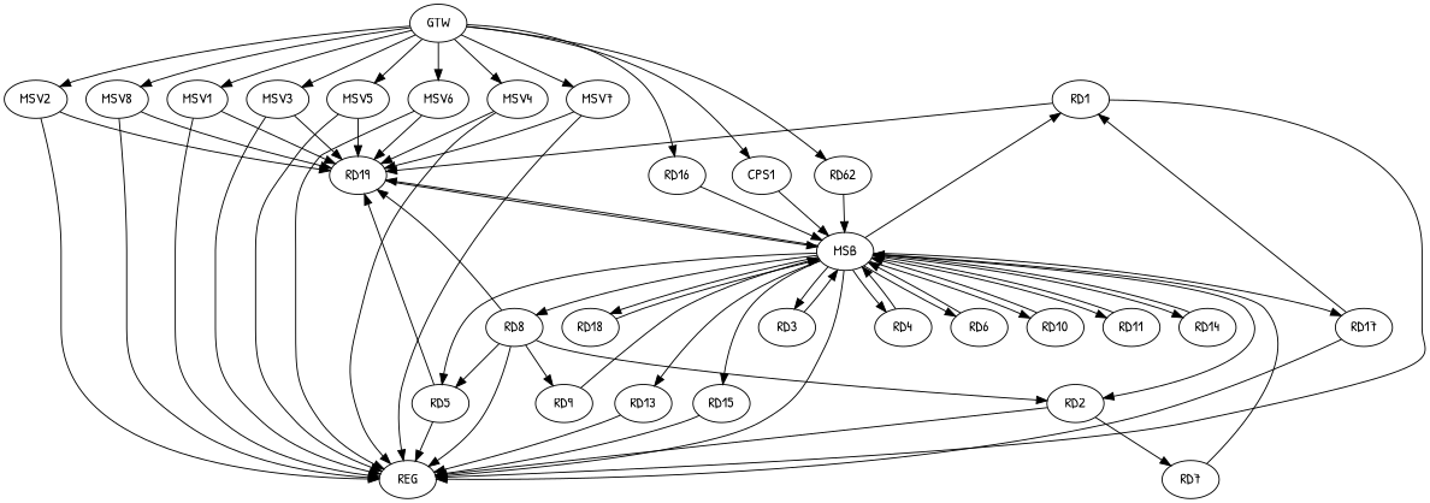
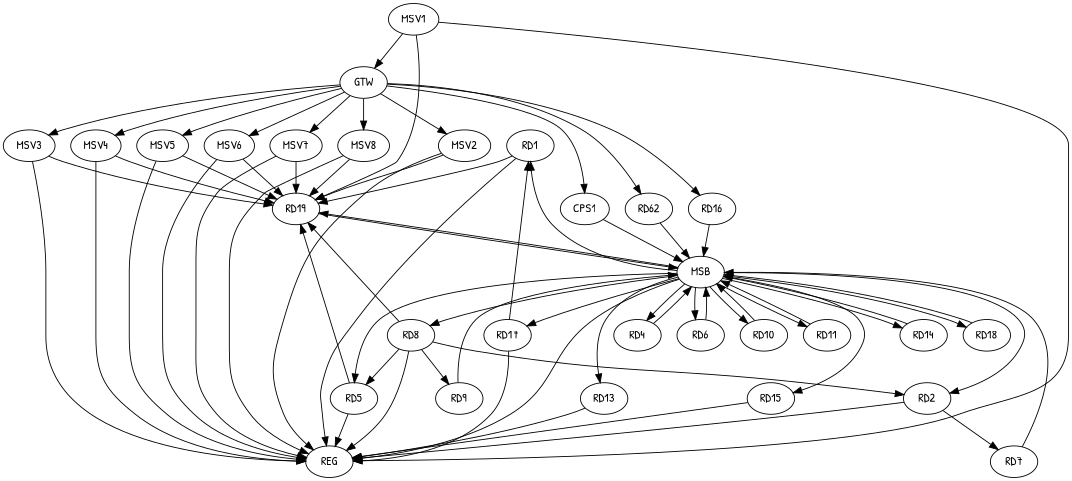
  strict digraph {
    fontname="Patrick Hand"
    node [fontname="Patrick Hand"]
    edge [fontname="Patrick Hand"]
    n1 [label=RD1]
    n2 [label=RD19]
    n3 [label=REG]
    n4 [label=MSB]
    n5 [label=RD2]
    n6 [label=RD7]
    n7 [label=RD8]
    n8 [label=RD5]
    n9 [label=RD9]
-   n10 [label=RD3]
    n11 [label=RD4]
    n12 [label=RD6]
    n13 [label=RD10]
    n14 [label=RD11]
    n15 [label=RD13]
    n16 [label=RD14]
    n17 [label=RD15]
    n18 [label=RD17]
    n19 [label=RD18]
    n20 [label=RD62]
    n21 [label=RD16]
    n22 [label=CPS1]
    n23 [label=GTW]
    n24 [label=MSV1]
    n25 [label=MSV2]
    n26 [label=MSV3]
    n27 [label=MSV4]
    n28 [label=MSV5]
    n29 [label=MSV6]
    n30 [label=MSV7]
    n31 [label=MSV8]
    n1 -> n2
    n1 -> n3
    n2 -> n4
    n4 -> n1
    n4 -> n2
    n4 -> n3
    n4 -> n5
    n4 -> n7
    n4 -> n8
-   n4 -> n10
    n4 -> n11
    n4 -> n12
    n4 -> n13
    n4 -> n14
    n4 -> n15
    n4 -> n16
    n4 -> n17
    n4 -> n18
    n4 -> n19
    n5 -> n3
    n5 -> n6
    n6 -> n4
    n7 -> n2
    n7 -> n3
    n7 -> n5
    n7 -> n8
    n7 -> n9
    n8 -> n2
    n8 -> n3
    n9 -> n4
-   n10 -> n4
    n11 -> n4
    n12 -> n4
    n13 -> n4
    n14 -> n4
    n15 -> n3
    n16 -> n4
    n17 -> n3
    n18 -> n1
    n18 -> n3
    n19 -> n4
    n20 -> n4
    n21 -> n4
    n22 -> n4
    n23 -> n20
    n23 -> n21
    n23 -> n22
-   n23 -> n24
+   n24 -> n23
    n23 -> n25
    n23 -> n26
    n23 -> n27
    n23 -> n28
    n23 -> n29
    n23 -> n30
    n23 -> n31
    n24 -> n2
    n24 -> n3
    n25 -> n2
    n25 -> n3
    n26 -> n2
    n26 -> n3
    n27 -> n2
    n27 -> n3
    n28 -> n2
    n28 -> n3
    n29 -> n2
    n29 -> n3
    n30 -> n2
    n30 -> n3
    n31 -> n2
    n31 -> n3
  }
